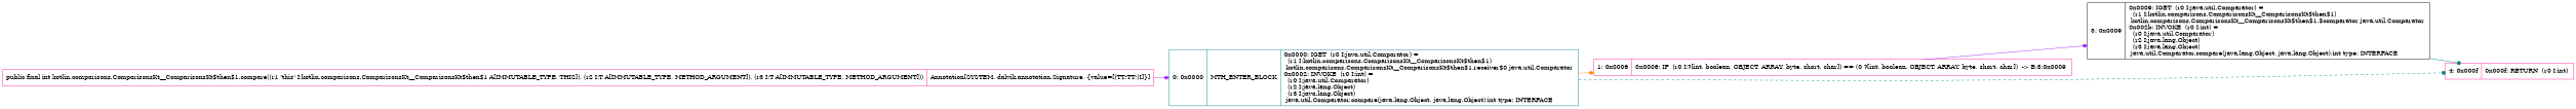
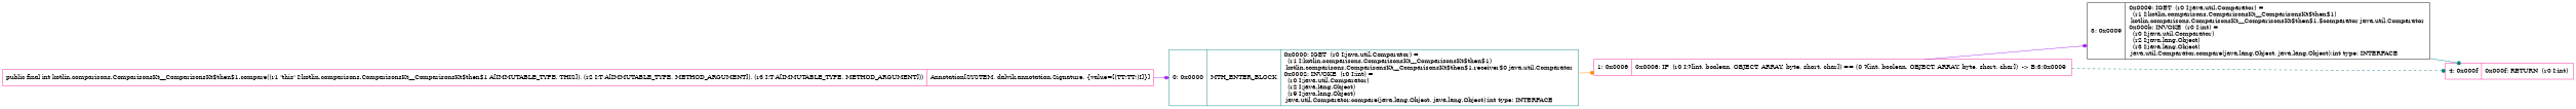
  digraph {
    rankdir=LR
    node [color=deeppink shape=record]
    edge [arrowhead=dot color=purple]
-   n1 [color=teal label="{0\:\ 0x0000|MTH_ENTER_BLOCK\l|0x0000: IGET  (r0 I:java.util.Comparator) = \l  (r1 I:kotlin.comparisons.ComparisonsKt__ComparisonsKt$then$1)\l kotlin.comparisons.ComparisonsKt__ComparisonsKt$then$1.receiver$0 java.util.Comparator \l0x0002: INVOKE  (r0 I:int) = \l  (r0 I:java.util.Comparator)\l  (r2 I:java.lang.Object)\l  (r3 I:java.lang.Object)\l java.util.Comparator.compare(java.lang.Object, java.lang.Object):int type: INTERFACE \l}"]
+   n1 [color=teal label="{0\:\ 0x0000|MTH_ENTER_BLOCK\l|0x0000: IGET  (r0 I:java.util.Comparator) = \l  (r1 I:kotlin.comparisons.ComparisonsKt__ComparisonsKt$then$1)\l kotlin.comparisons.ComparisonsKt__ComparisonsKt$then$1.receiver$0 java.util.Comparator \l0x0002: INVOKE  (r0 I:int) = \l  (r0 I:java.util.Comparator)\l  (r2 I:java.lang.Object)\l  (r9 I:java.lang.Object)\l java.util.Comparator.compare(java.lang.Object, java.lang.Object):int type: INTERFACE \l}"]
    n2 [label="{1\:\ 0x0006|0x0006: IF  (r0 I:?[int, boolean, OBJECT, ARRAY, byte, short, char]) == (0 ?[int, boolean, OBJECT, ARRAY, byte, short, char])  \-\> B:3:0x0009 \l}"]
-   n3 [color=black label="{3\:\ 0x0009|0x0009: IGET  (r0 I:java.util.Comparator) = \l  (r1 I:kotlin.comparisons.ComparisonsKt__ComparisonsKt$then$1)\l kotlin.comparisons.ComparisonsKt__ComparisonsKt$then$1.$comparator java.util.Comparator \l0x002b: INVOKE  (r0 I:int) = \l  (r0 I:java.util.Comparator)\l  (r2 I:java.lang.Object)\l  (r3 I:java.lang.Object)\l java.util.Comparator.compare(java.lang.Object, java.lang.Object):int type: INTERFACE \l}"]
+   n3 [color=black label="{3\:\ 0x0009|0x0009: IGET  (r0 I:java.util.Comparator) = \l  (r1 I:kotlin.comparisons.ComparisonsKt__ComparisonsKt$then$1)\l kotlin.comparisons.ComparisonsKt__ComparisonsKt$then$1.$comparator java.util.Comparator \l0x000b: INVOKE  (r0 I:int) = \l  (r0 I:java.util.Comparator)\l  (r2 I:java.lang.Object)\l  (r3 I:java.lang.Object)\l java.util.Comparator.compare(java.lang.Object, java.lang.Object):int type: INTERFACE \l}"]
    n4 [label="{4\:\ 0x000f|0x000f: RETURN  (r0 I:int) \l}"]
    n5 [label="{public final int kotlin.comparisons.ComparisonsKt__ComparisonsKt$then$1.compare((r1 'this' I:kotlin.comparisons.ComparisonsKt__ComparisonsKt$then$1 A[IMMUTABLE_TYPE, THIS]), (r2 I:T A[IMMUTABLE_TYPE, METHOD_ARGUMENT]), (r3 I:T A[IMMUTABLE_TYPE, METHOD_ARGUMENT]))  | Annotation[SYSTEM, dalvik.annotation.Signature, \{value=[(TT;TT;)I]\}]\l}"]
-   n1 -> n2 [arrowhead=diamond color=darkorange]
+   n1 -> n2 [color=darkorange]
    n2 -> n3 [arrowhead=diamond]
-   n1 -> n4 [color=teal style=dashed]
+   n2 -> n4 [color=teal style=dashed]
    n3 -> n4 [color=teal]
    n5 -> n1 [arrowhead=diamond]
  }
